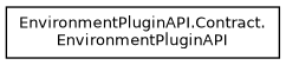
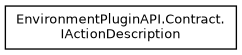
  digraph {
    rankdir=TB
    fontname="DejaVu Sans"
-   n1 [color=black fillcolor=white fontname="DejaVu Sans" fontsize=10 height=0.2 label="EnvironmentPluginAPI.Contract.\lEnvironmentPluginAPI" shape=record style=filled width=0.4]
+   n1 [color=black fillcolor=white fontname="DejaVu Sans" fontsize=10 height=0.2 label="EnvironmentPluginAPI.Contract.\lIActionDescription" shape=record style=filled width=0.4]
  }
